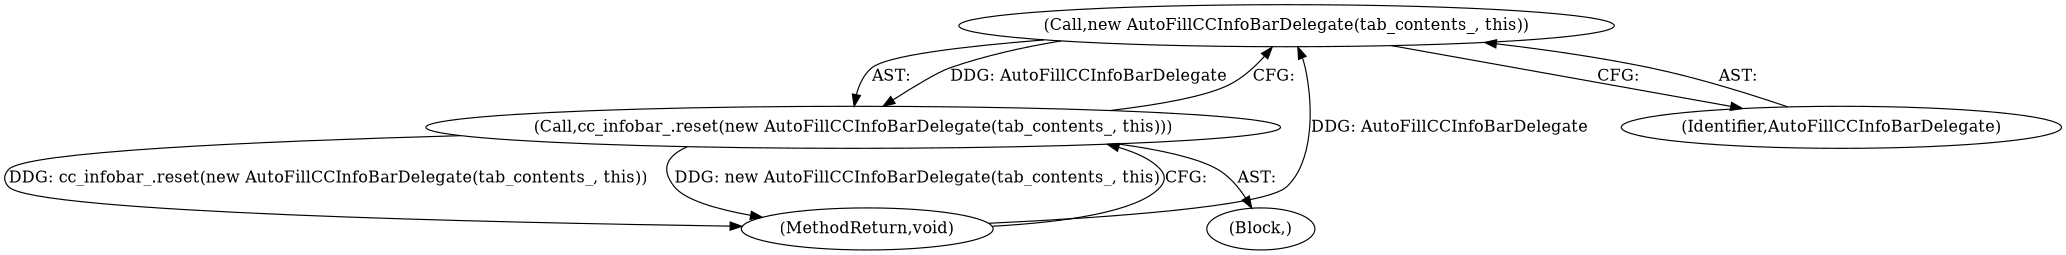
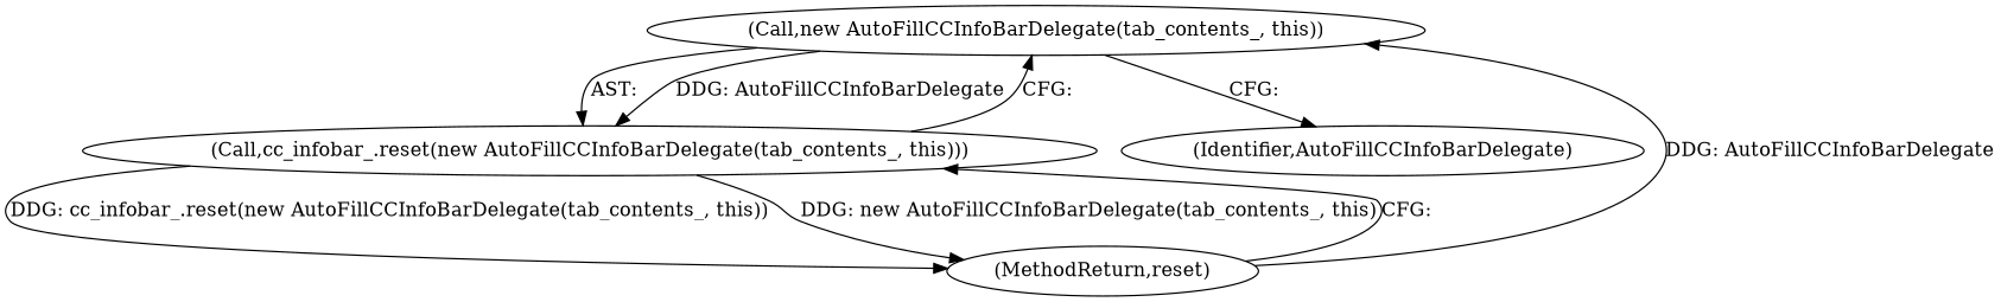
  digraph {
    n1 [label="(Call,new AutoFillCCInfoBarDelegate(tab_contents_, this))"]
    n2 [label="(Call,cc_infobar_.reset(new AutoFillCCInfoBarDelegate(tab_contents_, this)))"]
    n3 [label="(Identifier,AutoFillCCInfoBarDelegate)"]
-   n4 [label="(MethodReturn,void)"]
-   n5 [label="(Block,)"]
+   n4 [label="(MethodReturn,reset)"]
    n1 -> n2 [label="AST: "]
    n1 -> n2 [label="DDG: AutoFillCCInfoBarDelegate"]
    n1 -> n3 [label="CFG: "]
    n2 -> n1 [label="CFG: "]
    n2 -> n4 [label="DDG: cc_infobar_.reset(new AutoFillCCInfoBarDelegate(tab_contents_, this))"]
    n2 -> n4 [label="DDG: new AutoFillCCInfoBarDelegate(tab_contents_, this)"]
-   n2 -> n5 [label="AST: "]
-   n3 -> n1 [label="AST: "]
    n4 -> n1 [label="DDG: AutoFillCCInfoBarDelegate"]
    n4 -> n2 [label="CFG: "]
  }
